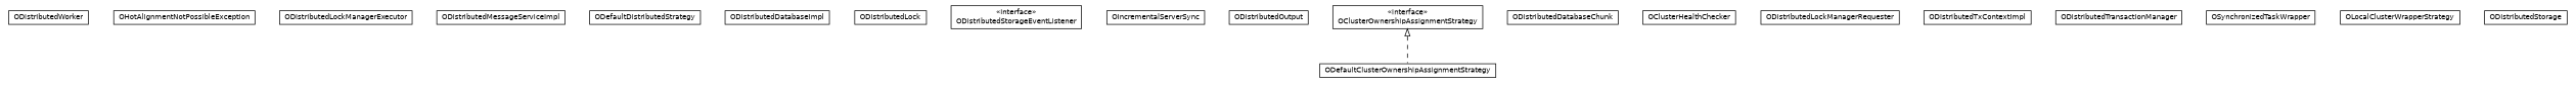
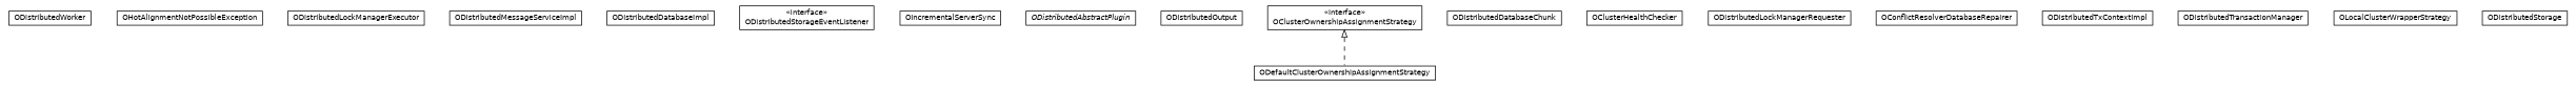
  digraph {
    nodesep=0.25
    ranksep=0.5
    node [fontcolor=black fontname=Helvetica fontsize=10.0 shape=plaintext]
    n1 [label=<<table title="com.orientechnologies.orient.server.distributed.impl.ODistributedWorker" border="0" cellborder="1" cellspacing="0" cellpadding="2" port="p" href="./ODistributedWorker.html"> 		<tr><td><table border="0" cellspacing="0" cellpadding="1"> <tr><td align="center" balign="center"> ODistributedWorker </td></tr> 		</table></td></tr> 		</table>>]
    n2 [label=<<table title="com.orientechnologies.orient.server.distributed.impl.OHotAlignmentNotPossibleException" border="0" cellborder="1" cellspacing="0" cellpadding="2" port="p" href="./OHotAlignmentNotPossibleException.html"> 		<tr><td><table border="0" cellspacing="0" cellpadding="1"> <tr><td align="center" balign="center"> OHotAlignmentNotPossibleException </td></tr> 		</table></td></tr> 		</table>>]
    n3 [label=<<table title="com.orientechnologies.orient.server.distributed.impl.ODistributedLockManagerExecutor" border="0" cellborder="1" cellspacing="0" cellpadding="2" port="p" href="./ODistributedLockManagerExecutor.html"> 		<tr><td><table border="0" cellspacing="0" cellpadding="1"> <tr><td align="center" balign="center"> ODistributedLockManagerExecutor </td></tr> 		</table></td></tr> 		</table>>]
    n4 [label=<<table title="com.orientechnologies.orient.server.distributed.impl.ODistributedMessageServiceImpl" border="0" cellborder="1" cellspacing="0" cellpadding="2" port="p" href="./ODistributedMessageServiceImpl.html"> 		<tr><td><table border="0" cellspacing="0" cellpadding="1"> <tr><td align="center" balign="center"> ODistributedMessageServiceImpl </td></tr> 		</table></td></tr> 		</table>>]
-   n5 [label=<<table title="com.orientechnologies.orient.server.distributed.impl.ODefaultDistributedStrategy" border="0" cellborder="1" cellspacing="0" cellpadding="2" port="p" href="./ODefaultDistributedStrategy.html"> 		<tr><td><table border="0" cellspacing="0" cellpadding="1"> <tr><td align="center" balign="center"> ODefaultDistributedStrategy </td></tr> 		</table></td></tr> 		</table>>]
    n6 [label=<<table title="com.orientechnologies.orient.server.distributed.impl.ODistributedDatabaseImpl" border="0" cellborder="1" cellspacing="0" cellpadding="2" port="p" href="./ODistributedDatabaseImpl.html"> 		<tr><td><table border="0" cellspacing="0" cellpadding="1"> <tr><td align="center" balign="center"> ODistributedDatabaseImpl </td></tr> 		</table></td></tr> 		</table>>]
-   n7 [label=<<table title="com.orientechnologies.orient.server.distributed.impl.ODistributedDatabaseImpl.ODistributedLock" border="0" cellborder="1" cellspacing="0" cellpadding="2" port="p" href="./ODistributedDatabaseImpl.ODistributedLock.html"> 		<tr><td><table border="0" cellspacing="0" cellpadding="1"> <tr><td align="center" balign="center"> ODistributedLock </td></tr> 		</table></td></tr> 		</table>>]
    n8 [label=<<table title="com.orientechnologies.orient.server.distributed.impl.ODistributedStorageEventListener" border="0" cellborder="1" cellspacing="0" cellpadding="2" port="p" href="./ODistributedStorageEventListener.html"> 		<tr><td><table border="0" cellspacing="0" cellpadding="1"> <tr><td align="center" balign="center"> &#171;interface&#187; </td></tr> <tr><td align="center" balign="center"> ODistributedStorageEventListener </td></tr> 		</table></td></tr> 		</table>>]
    n9 [label=<<table title="com.orientechnologies.orient.server.distributed.impl.OIncrementalServerSync" border="0" cellborder="1" cellspacing="0" cellpadding="2" port="p" href="./OIncrementalServerSync.html"> 		<tr><td><table border="0" cellspacing="0" cellpadding="1"> <tr><td align="center" balign="center"> OIncrementalServerSync </td></tr> 		</table></td></tr> 		</table>>]
+   n10 [label=<<table title="com.orientechnologies.orient.server.distributed.impl.ODistributedAbstractPlugin" border="0" cellborder="1" cellspacing="0" cellpadding="2" port="p" href="./ODistributedAbstractPlugin.html"> 		<tr><td><table border="0" cellspacing="0" cellpadding="1"> <tr><td align="center" balign="center"><font face="Helvetica-Oblique"> ODistributedAbstractPlugin </font></td></tr> 		</table></td></tr> 		</table>>]
    n11 [label=<<table title="com.orientechnologies.orient.server.distributed.impl.ODistributedOutput" border="0" cellborder="1" cellspacing="0" cellpadding="2" port="p" href="./ODistributedOutput.html"> 		<tr><td><table border="0" cellspacing="0" cellpadding="1"> <tr><td align="center" balign="center"> ODistributedOutput </td></tr> 		</table></td></tr> 		</table>>]
    n12 [label=<<table title="com.orientechnologies.orient.server.distributed.impl.ODefaultClusterOwnershipAssignmentStrategy" border="0" cellborder="1" cellspacing="0" cellpadding="2" port="p" href="./ODefaultClusterOwnershipAssignmentStrategy.html"> 		<tr><td><table border="0" cellspacing="0" cellpadding="1"> <tr><td align="center" balign="center"> ODefaultClusterOwnershipAssignmentStrategy </td></tr> 		</table></td></tr> 		</table>>]
    n13 [label=<<table title="com.orientechnologies.orient.server.distributed.impl.ODistributedDatabaseChunk" border="0" cellborder="1" cellspacing="0" cellpadding="2" port="p" href="./ODistributedDatabaseChunk.html"> 		<tr><td><table border="0" cellspacing="0" cellpadding="1"> <tr><td align="center" balign="center"> ODistributedDatabaseChunk </td></tr> 		</table></td></tr> 		</table>>]
    n14 [label=<<table title="com.orientechnologies.orient.server.distributed.impl.OClusterHealthChecker" border="0" cellborder="1" cellspacing="0" cellpadding="2" port="p" href="./OClusterHealthChecker.html"> 		<tr><td><table border="0" cellspacing="0" cellpadding="1"> <tr><td align="center" balign="center"> OClusterHealthChecker </td></tr> 		</table></td></tr> 		</table>>]
    n15 [label=<<table title="com.orientechnologies.orient.server.distributed.impl.ODistributedLockManagerRequester" border="0" cellborder="1" cellspacing="0" cellpadding="2" port="p" href="./ODistributedLockManagerRequester.html"> 		<tr><td><table border="0" cellspacing="0" cellpadding="1"> <tr><td align="center" balign="center"> ODistributedLockManagerRequester </td></tr> 		</table></td></tr> 		</table>>]
+   n16 [label=<<table title="com.orientechnologies.orient.server.distributed.impl.OConflictResolverDatabaseRepairer" border="0" cellborder="1" cellspacing="0" cellpadding="2" port="p" href="./OConflictResolverDatabaseRepairer.html"> 		<tr><td><table border="0" cellspacing="0" cellpadding="1"> <tr><td align="center" balign="center"> OConflictResolverDatabaseRepairer </td></tr> 		</table></td></tr> 		</table>>]
    n17 [label=<<table title="com.orientechnologies.orient.server.distributed.impl.ODistributedTxContextImpl" border="0" cellborder="1" cellspacing="0" cellpadding="2" port="p" href="./ODistributedTxContextImpl.html"> 		<tr><td><table border="0" cellspacing="0" cellpadding="1"> <tr><td align="center" balign="center"> ODistributedTxContextImpl </td></tr> 		</table></td></tr> 		</table>>]
    n18 [label=<<table title="com.orientechnologies.orient.server.distributed.impl.ODistributedTransactionManager" border="0" cellborder="1" cellspacing="0" cellpadding="2" port="p" href="./ODistributedTransactionManager.html"> 		<tr><td><table border="0" cellspacing="0" cellpadding="1"> <tr><td align="center" balign="center"> ODistributedTransactionManager </td></tr> 		</table></td></tr> 		</table>>]
-   n19 [label=<<table title="com.orientechnologies.orient.server.distributed.impl.OSynchronizedTaskWrapper" border="0" cellborder="1" cellspacing="0" cellpadding="2" port="p" href="./OSynchronizedTaskWrapper.html"> 		<tr><td><table border="0" cellspacing="0" cellpadding="1"> <tr><td align="center" balign="center"> OSynchronizedTaskWrapper </td></tr> 		</table></td></tr> 		</table>>]
    n20 [label=<<table title="com.orientechnologies.orient.server.distributed.impl.OClusterOwnershipAssignmentStrategy" border="0" cellborder="1" cellspacing="0" cellpadding="2" port="p" href="./OClusterOwnershipAssignmentStrategy.html"> 		<tr><td><table border="0" cellspacing="0" cellpadding="1"> <tr><td align="center" balign="center"> &#171;interface&#187; </td></tr> <tr><td align="center" balign="center"> OClusterOwnershipAssignmentStrategy </td></tr> 		</table></td></tr> 		</table>>]
    n21 [label=<<table title="com.orientechnologies.orient.server.distributed.impl.OLocalClusterWrapperStrategy" border="0" cellborder="1" cellspacing="0" cellpadding="2" port="p" href="./OLocalClusterWrapperStrategy.html"> 		<tr><td><table border="0" cellspacing="0" cellpadding="1"> <tr><td align="center" balign="center"> OLocalClusterWrapperStrategy </td></tr> 		</table></td></tr> 		</table>>]
    n22 [label=<<table title="com.orientechnologies.orient.server.distributed.impl.ODistributedStorage" border="0" cellborder="1" cellspacing="0" cellpadding="2" port="p" href="./ODistributedStorage.html"> 		<tr><td><table border="0" cellspacing="0" cellpadding="1"> <tr><td align="center" balign="center"> ODistributedStorage </td></tr> 		</table></td></tr> 		</table>>]
    n20 -> n12 [arrowtail=empty dir=back fontname=Helvetica fontsize=10 headport=p labelfontname=Helvetica labelfontsize=10 style=dashed tailport=p]
  }
